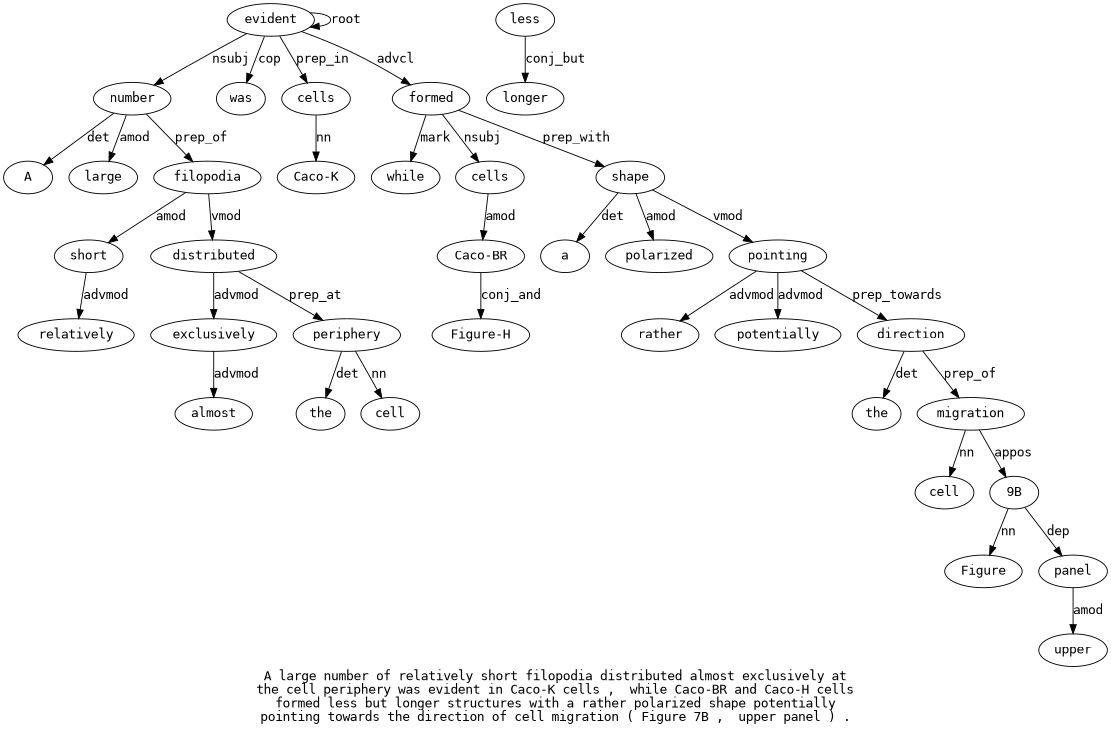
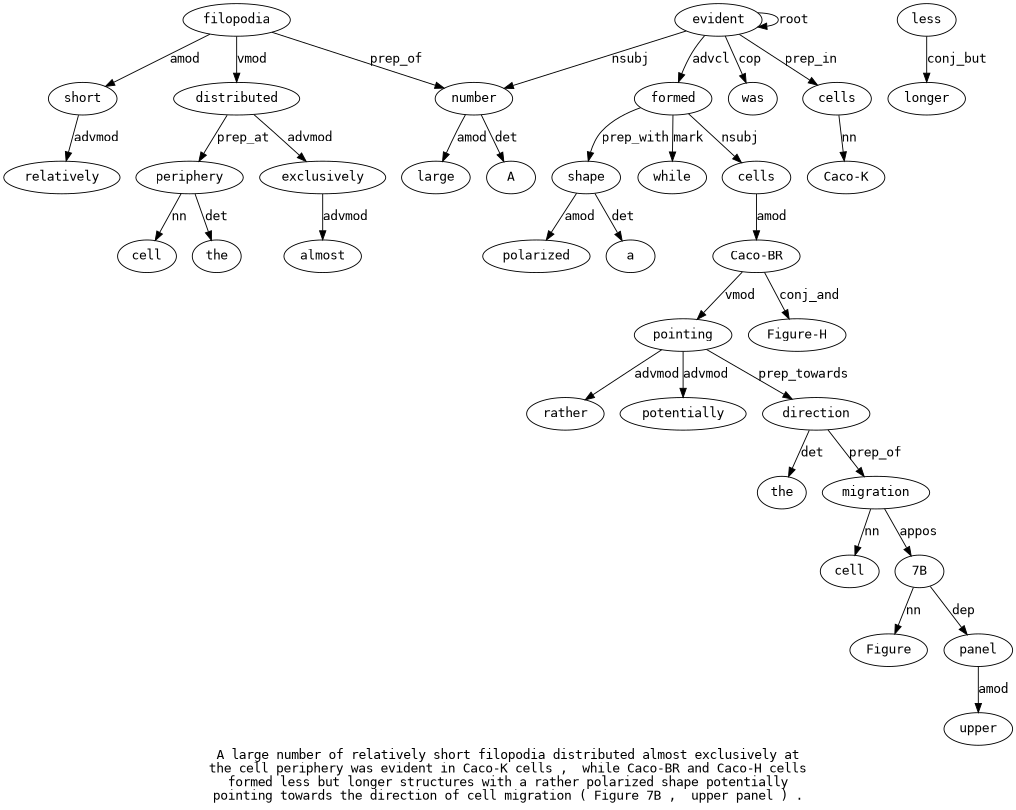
  digraph {
    fontname="DejaVu Sans Mono"
    label="A large number of relatively short filopodia distributed almost exclusively at\nthe cell periphery was evident in Caco-K cells ,  while Caco-BR and Caco-H cells\nformed less but longer structures with a rather polarized shape potentially\npointing towards the direction of cell migration ( Figure 7B ,  upper panel ) ."
    node [fillcolor=white fontname="DejaVu Sans Mono" style=filled]
    edge [fontname="DejaVu Sans Mono"]
    n1 [label=number]
    n2 [label=A]
    n3 [label=large]
    n4 [label=filopodia]
    n5 [label=short]
    n6 [label=distributed]
    n7 [label=evident]
    n8 [label=was]
    n9 [label=cells]
    n10 [label=formed]
    n11 [label="Caco-K"]
    n12 [label=while]
    n13 [label=cells]
    n14 [label=shape]
    n15 [label=relatively]
    n16 [label=exclusively]
    n17 [label=periphery]
    n18 [label=almost]
    n19 [label=the]
    n20 [label=cell]
    n21 [label="Caco-BR"]
    n22 [label=a]
    n23 [label=polarized]
    n24 [label=pointing]
    n25 [label="Figure-H"]
    n26 [label=less]
    n27 [label=longer]
    n28 [label=rather]
    n29 [label=potentially]
    n30 [label=direction]
    n31 [label=the]
    n32 [label=migration]
    n33 [label=cell]
-   n34 [label="9B"]
+   n34 [label="7B"]
    n35 [label=Figure]
    n36 [label=panel]
    n37 [label=upper]
    n1 -> n2 [label=det]
    n1 -> n3 [label=amod]
-   n1 -> n4 [label=prep_of]
+   n4 -> n1 [label=prep_of]
    n4 -> n5 [label=amod]
    n4 -> n6 [label=vmod]
    n5 -> n15 [label=advmod]
    n6 -> n16 [label=advmod]
    n6 -> n17 [label=prep_at]
    n7 -> n1 [label=nsubj]
    n7 -> n7 [label=root]
    n7 -> n8 [label=cop]
    n7 -> n9 [label=prep_in]
    n7 -> n10 [label=advcl]
    n9 -> n11 [label=nn]
    n10 -> n12 [label=mark]
    n10 -> n13 [label=nsubj]
    n10 -> n14 [label=prep_with]
    n13 -> n21 [label=amod]
    n14 -> n22 [label=det]
    n14 -> n23 [label=amod]
-   n14 -> n24 [label=vmod]
+   n21 -> n24 [label=vmod]
    n16 -> n18 [label=advmod]
    n17 -> n19 [label=det]
    n17 -> n20 [label=nn]
    n21 -> n25 [label=conj_and]
    n24 -> n28 [label=advmod]
    n24 -> n29 [label=advmod]
    n24 -> n30 [label=prep_towards]
    n26 -> n27 [label=conj_but]
    n30 -> n31 [label=det]
    n30 -> n32 [label=prep_of]
    n32 -> n33 [label=nn]
    n32 -> n34 [label=appos]
    n34 -> n35 [label=nn]
    n34 -> n36 [label=dep]
    n36 -> n37 [label=amod]
  }
